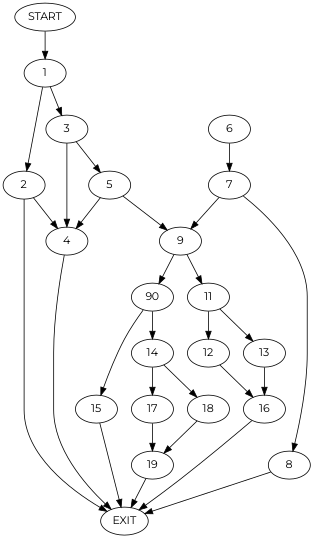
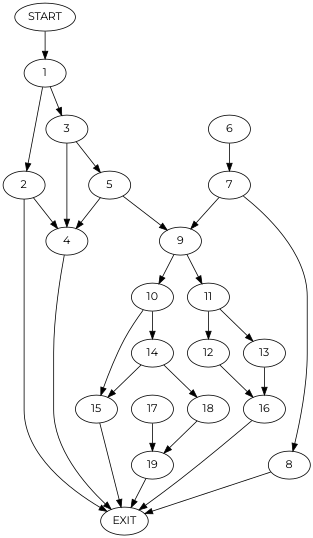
  digraph {
    fontname=Montserrat
    node [fontname=Montserrat]
    edge [fontname=Montserrat]
    n1 [label=START]
    1
    2
    3
    n5 [label=EXIT]
    4
    5
    9
    6
    7
    8
-   10 [label=90]
+   10
    11
    14
    15
    12
    13
    17
    18
    16
    19
    n1 -> 1
    1 -> 2
    1 -> 3
    2 -> n5
    2 -> 4
    3 -> 4
    3 -> 5
    4 -> n5
    5 -> 4
    5 -> 9
    9 -> 10
    9 -> 11
    6 -> 7
    7 -> 9
    7 -> 8
    8 -> n5
    10 -> 14
    10 -> 15
    11 -> 12
    11 -> 13
-   14 -> 17
+   14 -> 15
    14 -> 18
    15 -> n5
    12 -> 16
    13 -> 16
    17 -> 19
    18 -> 19
    16 -> n5
    19 -> n5
  }
